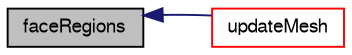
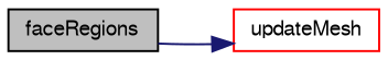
  digraph {
    rankdir=LR
    node [fontname=FreeSans fontsize=10 shape=record]
    n1 [color=black fillcolor=grey75 fontcolor=black height=0.2 label=faceRegions style=filled width=0.4]
    n2 [color=red height=0.2 label=updateMesh width=0.4]
-   n2 -> n1 [color=midnightblue fontname=FreeSans fontsize=10 labelfontname=FreeSans labelfontsize=10 style=solid]
+   n1 -> n2 [color=midnightblue fontname=FreeSans fontsize=10 labelfontname=FreeSans labelfontsize=10 style=solid]
  }
